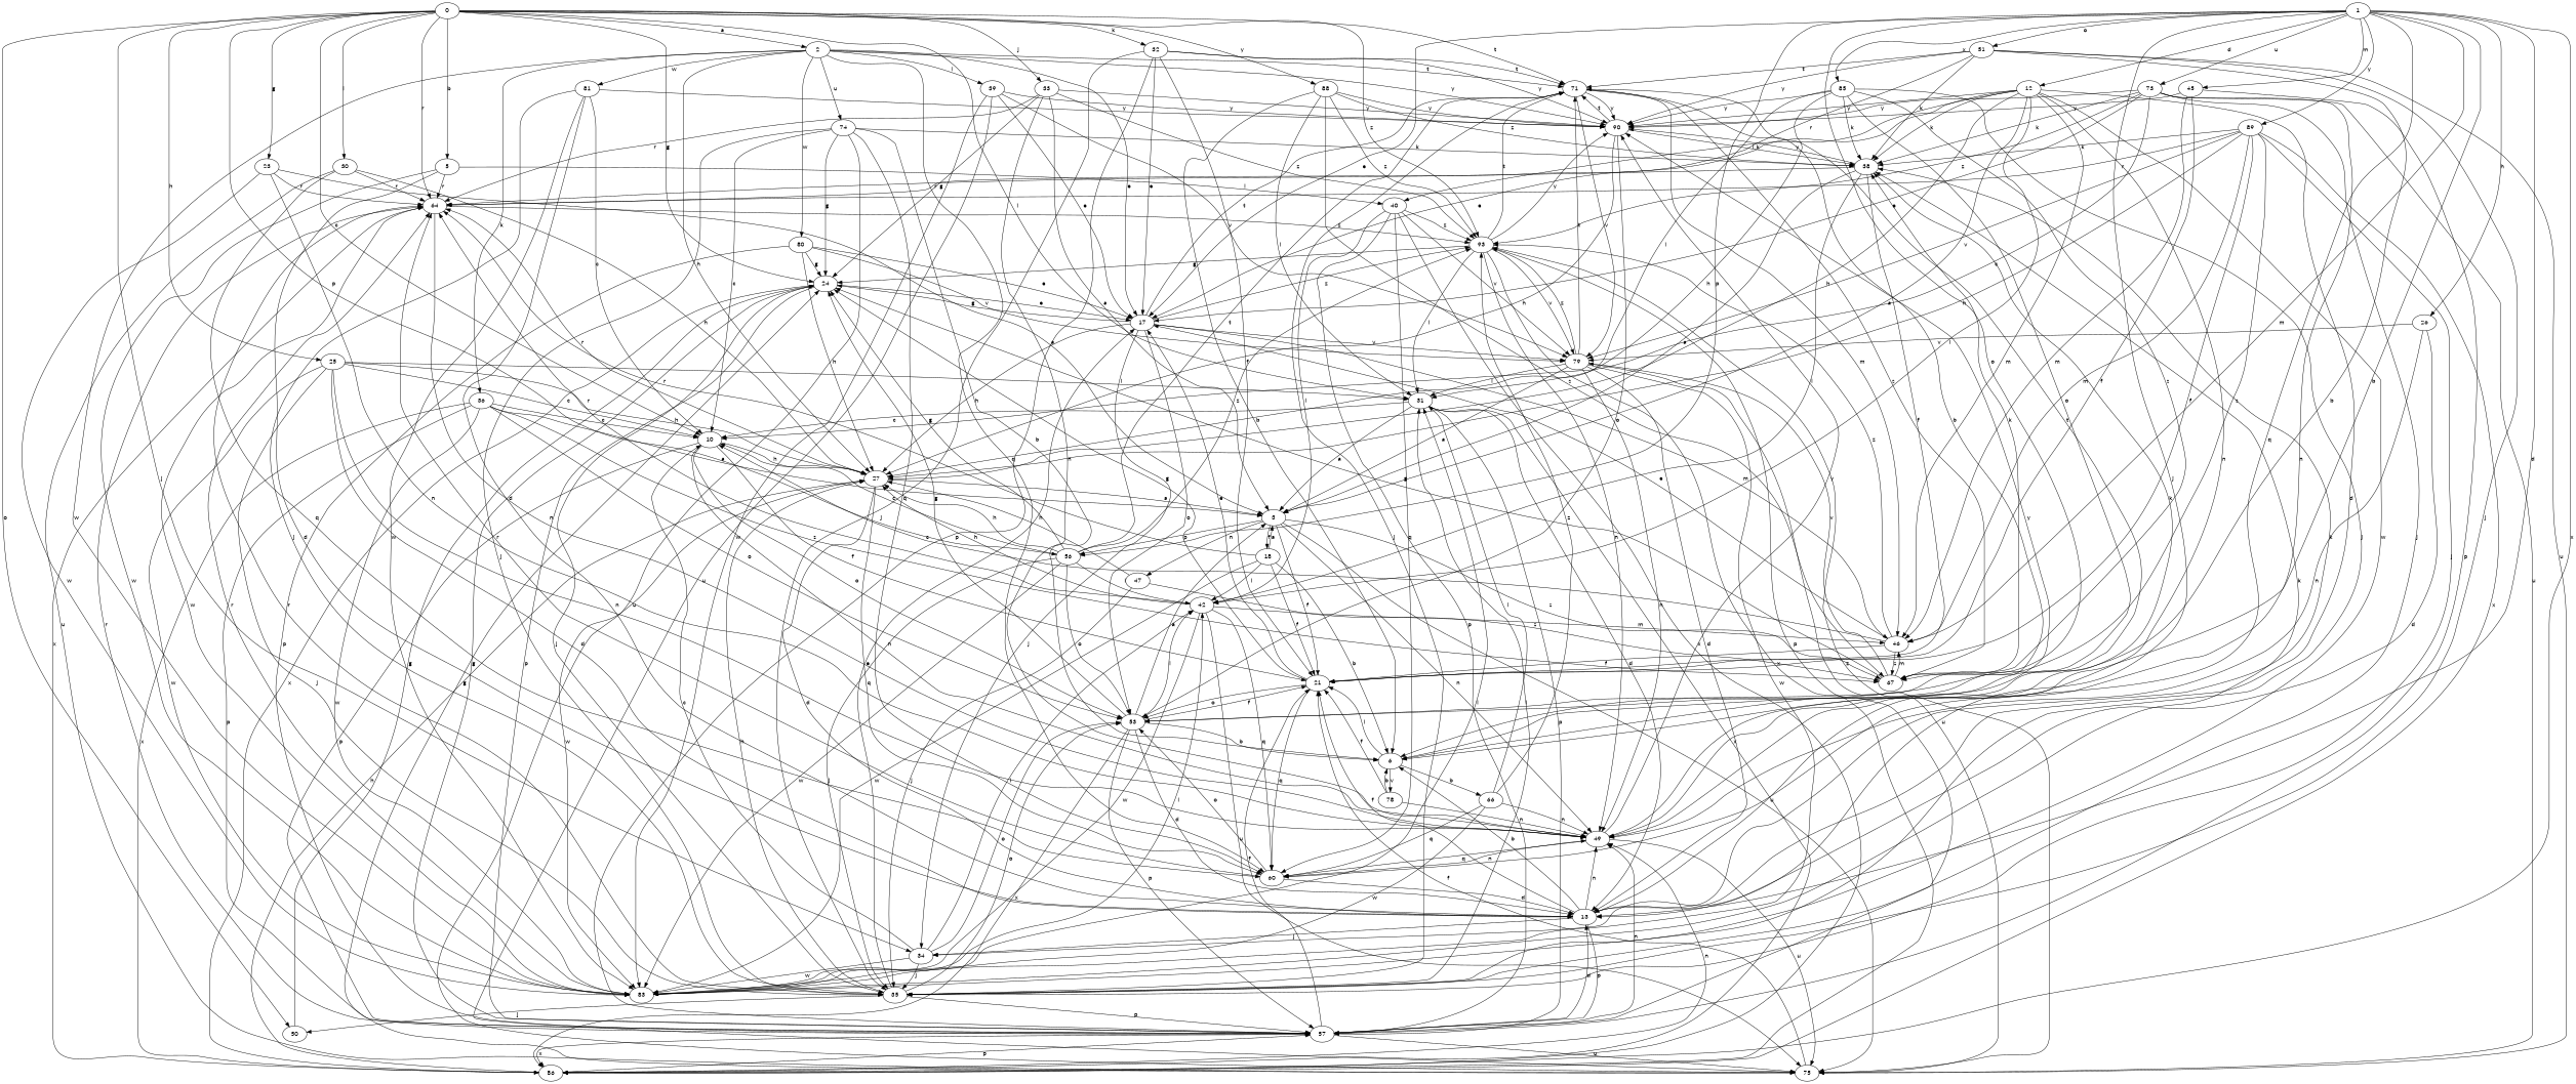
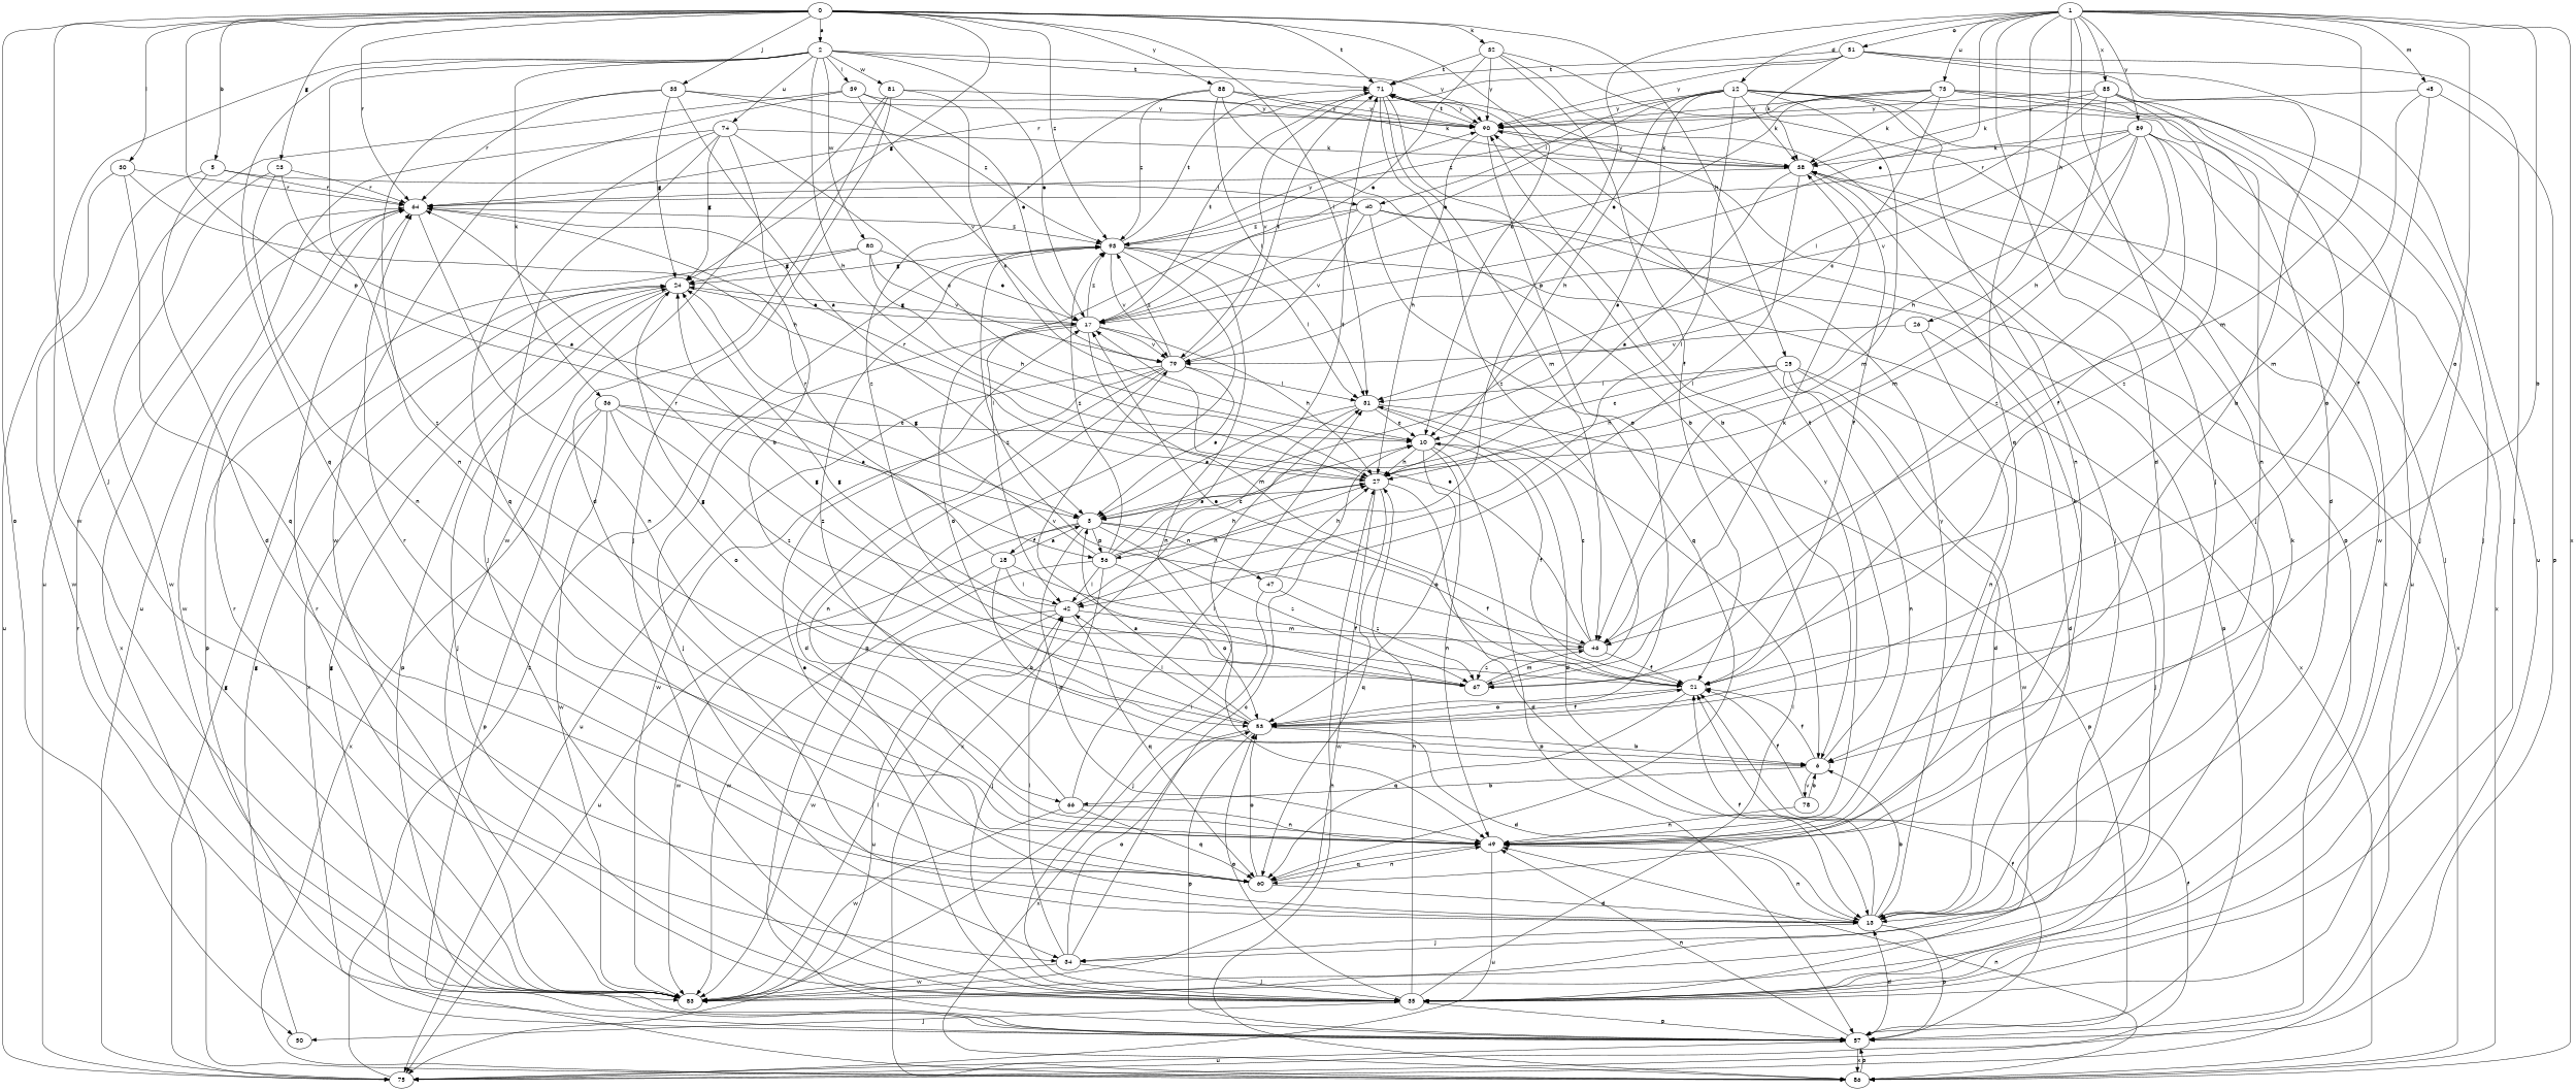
  strict digraph {
    fontname=Lato
    node [fontname=Lato]
    edge [fontname=Lato]
    0
    2
    5
    10
    23
    24
    25
    30
    31
    32
    33
    34
    50
    56
    64
    71
    88
    93
    17
    60
    27
    36
    39
    66
    74
    80
    81
    83
    90
    13
    40
    53
    21
    49
    57
    3
    86
    35
    75
    42
    6
    46
    67
    79
    38
    1
    12
    26
    45
    51
    73
    85
    89
    78
    18
    47
    0 -> 2 [label=a]
    0 -> 5 [label=b]
    0 -> 10 [label=c]
    0 -> 23 [label=g]
    0 -> 24 [label=g]
    0 -> 25 [label=h]
    0 -> 30 [label=i]
    0 -> 31 [label=i]
    0 -> 32 [label=k]
    0 -> 33 [label=j]
    0 -> 34 [label=j]
    0 -> 50 [label=o]
    0 -> 56 [label=p]
    0 -> 64 [label=r]
    0 -> 71 [label=t]
    0 -> 88 [label=y]
    0 -> 93 [label=z]
    2 -> 71 [label=t]
    2 -> 17 [label=e]
    2 -> 60 [label=q]
    2 -> 27 [label=h]
    2 -> 36 [label=k]
    2 -> 39 [label=l]
+   2 -> 66 [label=s]
    2 -> 74 [label=u]
    2 -> 80 [label=w]
    2 -> 81 [label=w]
    2 -> 83 [label=w]
    2 -> 90 [label=y]
    5 -> 64 [label=r]
    5 -> 83 [label=w]
    5 -> 13 [label=d]
    5 -> 40 [label=l]
    10 -> 27 [label=h]
    10 -> 53 [label=o]
    10 -> 21 [label=f]
    10 -> 49 [label=n]
    10 -> 57 [label=p]
    23 -> 64 [label=r]
    23 -> 83 [label=w]
    23 -> 49 [label=n]
    23 -> 3 [label=a]
    24 -> 17 [label=e]
    24 -> 57 [label=p]
    24 -> 86 [label=x]
    24 -> 35 [label=j]
    25 -> 10 [label=c]
    25 -> 31 [label=i]
    25 -> 27 [label=h]
    25 -> 83 [label=w]
    25 -> 13 [label=d]
    25 -> 49 [label=n]
    25 -> 35 [label=j]
    30 -> 64 [label=r]
    30 -> 60 [label=q]
    30 -> 27 [label=h]
    30 -> 75 [label=u]
    31 -> 10 [label=c]
    31 -> 13 [label=d]
    31 -> 57 [label=p]
    31 -> 3 [label=a]
    31 -> 86 [label=x]
    32 -> 71 [label=t]
    32 -> 17 [label=e]
    32 -> 90 [label=y]
    32 -> 21 [label=f]
    32 -> 57 [label=p]
    32 -> 35 [label=j]
    33 -> 24 [label=g]
    33 -> 64 [label=r]
    33 -> 93 [label=z]
    33 -> 90 [label=y]
    33 -> 49 [label=n]
    33 -> 3 [label=a]
    34 -> 10 [label=c]
    34 -> 83 [label=w]
    34 -> 53 [label=o]
    34 -> 35 [label=j]
    34 -> 42 [label=l]
    50 -> 24 [label=g]
    56 -> 10 [label=c]
    56 -> 24 [label=g]
    56 -> 71 [label=t]
    56 -> 93 [label=z]
    56 -> 27 [label=h]
    56 -> 83 [label=w]
    56 -> 53 [label=o]
    56 -> 35 [label=j]
    56 -> 42 [label=l]
    64 -> 93 [label=z]
    64 -> 83 [label=w]
    64 -> 49 [label=n]
    71 -> 90 [label=y]
    71 -> 35 [label=j]
    71 -> 6 [label=b]
    71 -> 46 [label=m]
    71 -> 67 [label=s]
    71 -> 79 [label=v]
    88 -> 31 [label=i]
    88 -> 93 [label=z]
    88 -> 90 [label=y]
    88 -> 6 [label=b]
    88 -> 67 [label=s]
-   88 -> 38 [label=z]
+   88 -> 38 [label=k]
    93 -> 24 [label=g]
    93 -> 31 [label=i]
    93 -> 71 [label=t]
    93 -> 90 [label=y]
    93 -> 49 [label=n]
    93 -> 57 [label=p]
    93 -> 86 [label=x]
    93 -> 79 [label=v]
    17 -> 24 [label=g]
    17 -> 34 [label=j]
    17 -> 71 [label=t]
    17 -> 93 [label=z]
    17 -> 27 [label=h]
    17 -> 53 [label=o]
    17 -> 46 [label=m]
    17 -> 79 [label=v]
    60 -> 64 [label=r]
    60 -> 13 [label=d]
    60 -> 53 [label=o]
    60 -> 49 [label=n]
    27 -> 64 [label=r]
    27 -> 60 [label=q]
    27 -> 83 [label=w]
    27 -> 13 [label=d]
    27 -> 3 [label=a]
    36 -> 10 [label=c]
    36 -> 83 [label=w]
    36 -> 53 [label=o]
    36 -> 57 [label=p]
    36 -> 3 [label=a]
    36 -> 86 [label=x]
    36 -> 67 [label=s]
    39 -> 17 [label=e]
    39 -> 83 [label=w]
    39 -> 90 [label=y]
    39 -> 75 [label=u]
    39 -> 79 [label=v]
    66 -> 31 [label=i]
    66 -> 93 [label=z]
    66 -> 60 [label=q]
    66 -> 83 [label=w]
    66 -> 49 [label=n]
    74 -> 10 [label=c]
    74 -> 24 [label=g]
    74 -> 60 [label=q]
    74 -> 35 [label=j]
    74 -> 75 [label=u]
    74 -> 6 [label=b]
    74 -> 38 [label=k]
    80 -> 24 [label=g]
    80 -> 17 [label=e]
    80 -> 27 [label=h]
    80 -> 57 [label=p]
    80 -> 79 [label=v]
    81 -> 10 [label=c]
    81 -> 83 [label=w]
    81 -> 90 [label=y]
    81 -> 13 [label=d]
    81 -> 35 [label=j]
    83 -> 31 [label=i]
    83 -> 64 [label=r]
    83 -> 42 [label=l]
    83 -> 38 [label=k]
    90 -> 71 [label=t]
    90 -> 27 [label=h]
    90 -> 53 [label=o]
    90 -> 38 [label=k]
    13 -> 34 [label=j]
    13 -> 90 [label=y]
    13 -> 21 [label=f]
    13 -> 49 [label=n]
    13 -> 57 [label=p]
    13 -> 6 [label=b]
    13 -> 38 [label=k]
    40 -> 93 [label=z]
    40 -> 60 [label=q]
    40 -> 57 [label=p]
    40 -> 86 [label=x]
    40 -> 42 [label=l]
    40 -> 79 [label=v]
    53 -> 24 [label=g]
    53 -> 13 [label=d]
    53 -> 21 [label=f]
    53 -> 57 [label=p]
    53 -> 3 [label=a]
    53 -> 86 [label=x]
    53 -> 42 [label=l]
    53 -> 6 [label=b]
    21 -> 24 [label=g]
    21 -> 17 [label=e]
    21 -> 60 [label=q]
    21 -> 53 [label=o]
    49 -> 60 [label=q]
    49 -> 90 [label=y]
    49 -> 75 [label=u]
    49 -> 38 [label=k]
    57 -> 24 [label=g]
    57 -> 64 [label=r]
    57 -> 13 [label=d]
    57 -> 21 [label=f]
    57 -> 49 [label=n]
    57 -> 86 [label=x]
    57 -> 75 [label=u]
    3 -> 56 [label=p]
    3 -> 21 [label=f]
    3 -> 49 [label=n]
    3 -> 75 [label=u]
    3 -> 67 [label=s]
    3 -> 18 [label=f]
    3 -> 47 [label=n]
    86 -> 64 [label=x]
    86 -> 27 [label=h]
    86 -> 49 [label=n]
    86 -> 57 [label=p]
    35 -> 31 [label=i]
    35 -> 50 [label=j]
    35 -> 64 [label=r]
    35 -> 17 [label=e]
    35 -> 27 [label=h]
    35 -> 53 [label=o]
    35 -> 57 [label=p]
    75 -> 24 [label=g]
    75 -> 93 [label=z]
    75 -> 21 [label=f]
    42 -> 64 [label=r]
    42 -> 60 [label=q]
    42 -> 27 [label=h]
    42 -> 83 [label=w]
    42 -> 75 [label=u]
    42 -> 46 [label=m]
    6 -> 71 [label=t]
    6 -> 66 [label=b]
-   6 -> 21 [label=l]
+   6 -> 21 [label=f]
    6 -> 78 [label=v]
    46 -> 10 [label=c]
    46 -> 93 [label=z]
    46 -> 17 [label=e]
    46 -> 21 [label=f]
    46 -> 67 [label=s]
    67 -> 24 [label=g]
    67 -> 46 [label=m]
    67 -> 79 [label=v]
    67 -> 38 [label=k]
    79 -> 31 [label=i]
    79 -> 71 [label=t]
    79 -> 93 [label=z]
    79 -> 83 [label=w]
    79 -> 13 [label=d]
    79 -> 49 [label=n]
    79 -> 3 [label=a]
    79 -> 75 [label=u]
    38 -> 64 [label=r]
    38 -> 90 [label=y]
    38 -> 21 [label=f]
    38 -> 3 [label=a]
    38 -> 42 [label=l]
    1 -> 34 [label=j]
    1 -> 56 [label=p]
    1 -> 17 [label=e]
    1 -> 60 [label=q]
    1 -> 13 [label=d]
    1 -> 53 [label=o]
    1 -> 86 [label=x]
    1 -> 6 [label=b]
    1 -> 46 [label=m]
    1 -> 12 [label=d]
    1 -> 26 [label=h]
    1 -> 45 [label=m]
    1 -> 51 [label=o]
    1 -> 73 [label=u]
    1 -> 85 [label=x]
    1 -> 89 [label=y]
    12 -> 17 [label=e]
    12 -> 27 [label=h]
    12 -> 83 [label=w]
    12 -> 90 [label=y]
    12 -> 13 [label=d]
    12 -> 40 [label=l]
    12 -> 49 [label=n]
    12 -> 3 [label=a]
    12 -> 42 [label=l]
    12 -> 46 [label=m]
    12 -> 38 [label=k]
    26 -> 13 [label=d]
    26 -> 49 [label=n]
    26 -> 79 [label=v]
    45 -> 90 [label=y]
    45 -> 21 [label=f]
    45 -> 57 [label=p]
    45 -> 46 [label=m]
    51 -> 64 [label=r]
    51 -> 71 [label=t]
    51 -> 90 [label=y]
    51 -> 35 [label=j]
    51 -> 75 [label=u]
    51 -> 6 [label=b]
    51 -> 38 [label=k]
    73 -> 10 [label=c]
    73 -> 93 [label=z]
    73 -> 17 [label=e]
    73 -> 90 [label=y]
    73 -> 49 [label=n]
    73 -> 35 [label=j]
    73 -> 75 [label=u]
    73 -> 38 [label=k]
    85 -> 31 [label=i]
    85 -> 27 [label=h]
    85 -> 90 [label=y]
    85 -> 53 [label=o]
    85 -> 35 [label=j]
    85 -> 67 [label=s]
    85 -> 38 [label=k]
    89 -> 64 [label=r]
    89 -> 27 [label=h]
    89 -> 21 [label=f]
    89 -> 86 [label=x]
    89 -> 35 [label=j]
    89 -> 46 [label=m]
    89 -> 67 [label=s]
    89 -> 79 [label=v]
    89 -> 38 [label=k]
    78 -> 21 [label=f]
    78 -> 49 [label=n]
    78 -> 6 [label=b]
    18 -> 64 [label=r]
    18 -> 83 [label=w]
    18 -> 21 [label=f]
    18 -> 3 [label=a]
    18 -> 42 [label=l]
    18 -> 6 [label=b]
    47 -> 27 [label=h]
    47 -> 35 [label=j]
    47 -> 67 [label=s]
  }
